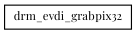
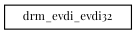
  digraph {
    rankdir=LR
    fontname="Playfair Display"
-   n1 [color=black fillcolor=white fontname="Playfair Display" fontsize=10 height=0.2 label=drm_evdi_grabpix32 shape=record style=filled width=0.4]
+   n1 [color=black fillcolor=white fontname="Playfair Display" fontsize=10 height=0.2 label=drm_evdi_evdi32 shape=record style=filled width=0.4]
  }
